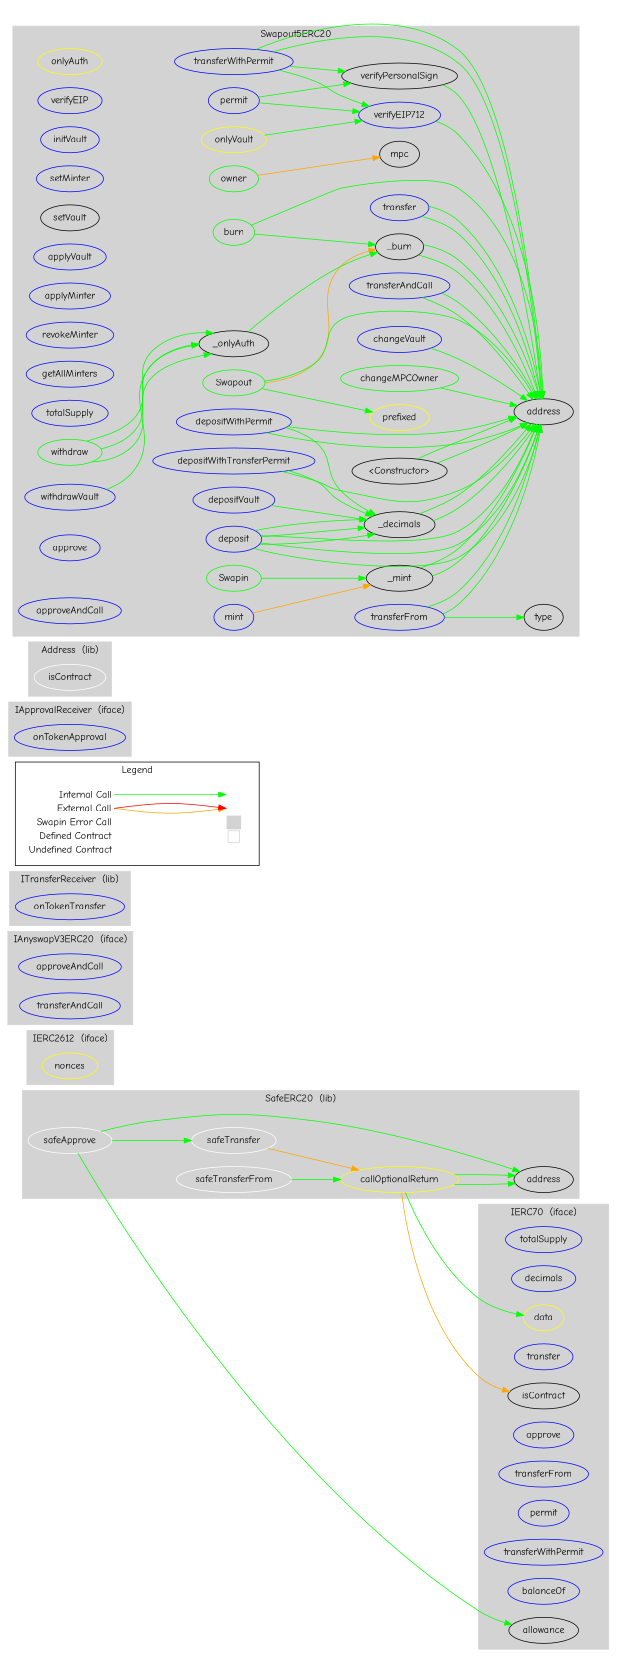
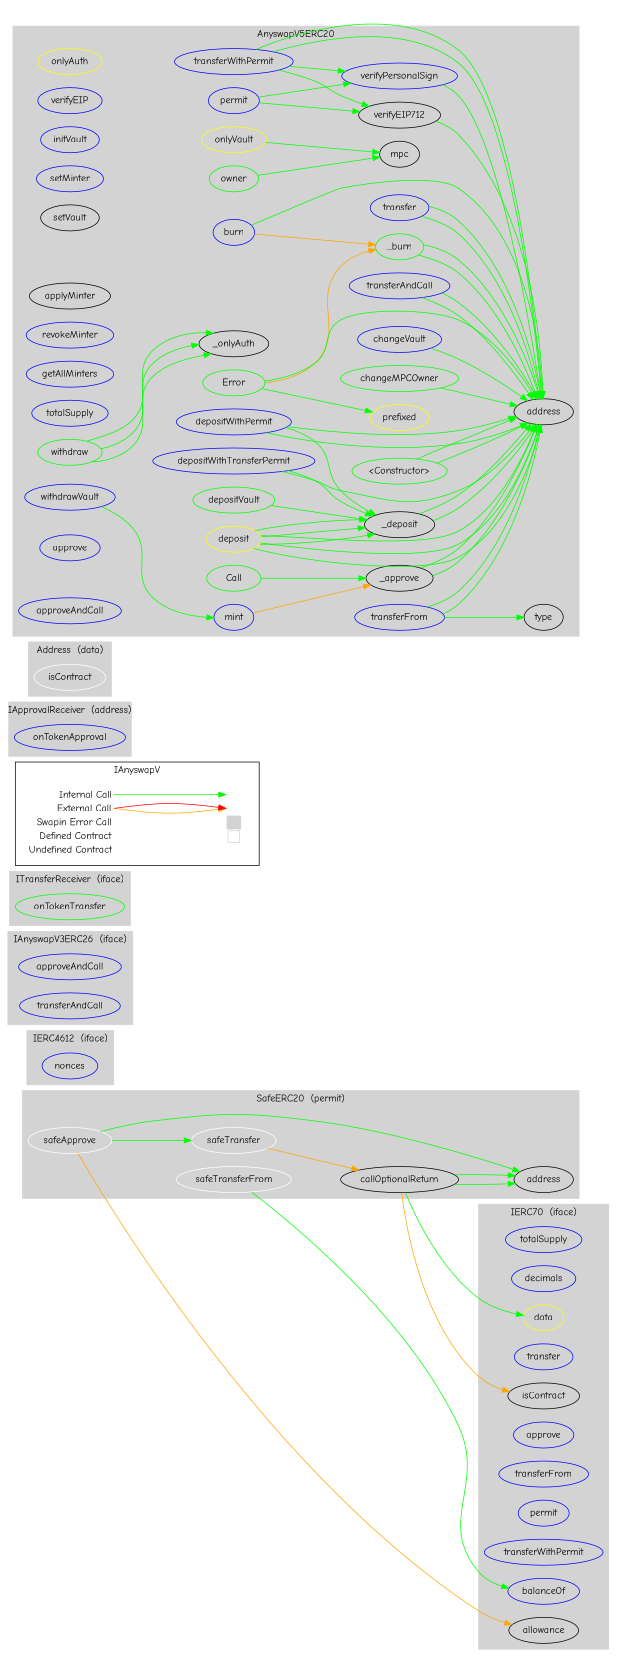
  digraph {
    compound=true
    fontname="Comic Neue"
    rankdir=LR
    node [color=blue fontname="Comic Neue"]
    edge [color=green fontname="Comic Neue"]
    n1 [label=totalSupply]
    n2 [label=decimals]
    n3 [label=balanceOf]
    n4 [label=transfer]
    n5 [label=allowance color=""]
    n6 [label=approve]
    n7 [label=transferFrom]
    n8 [label=permit]
    n9 [label=transferWithPermit]
    n10 [label=isContract color=""]
    n11 [color=yellow label=data]
-   n12 [color=yellow label=nonces]
+   n12 [label=nonces]
    n13 [label=approveAndCall]
    n14 [label=transferAndCall]
-   n15 [label=onTokenTransfer]
+   n15 [color=green label=onTokenTransfer]
    n16 [label=<<table border="0" cellpadding="2" cellspacing="0" cellborder="0">   <tr><td align="right" port="i1">Internal Call</td></tr>   <tr><td align="right" port="i2">External Call</td></tr>   <tr><td align="right" port="i2">Swapin Error Call</td></tr>   <tr><td align="right" port="i3">Defined Contract</td></tr>   <tr><td align="right" port="i4">Undefined Contract</td></tr>   </table>> shape=plaintext color=""]
    n17 [label=<<table border="0" cellpadding="2" cellspacing="0" cellborder="0">   <tr><td port="i1">&nbsp;&nbsp;&nbsp;</td></tr>   <tr><td port="i2">&nbsp;&nbsp;&nbsp;</td></tr>   <tr><td port="i3" bgcolor="lightgray">&nbsp;&nbsp;&nbsp;</td></tr>   <tr><td port="i4">     <table border="1" cellborder="0" cellspacing="0" cellpadding="7" color="lightgray">       <tr>        <td></td>       </tr>      </table>   </td></tr>   </table>> shape=plaintext color=""]
    n18 [label=onTokenApproval]
    n19 [color=white label=isContract]
    n20 [color=white label=safeTransfer]
    n21 [color=white label=safeTransferFrom]
    n22 [color=white label=safeApprove]
-   n23 [label=callOptionalReturn color=yellow]
+   n23 [label=callOptionalReturn color=""]
    n24 [label=address color=""]
    n25 [color=yellow label=onlyAuth]
    n26 [color=yellow label=onlyVault]
    n27 [color=green label=owner]
    n28 [label=mpc color=""]
    n29 [label=verifyEIP]
    n30 [label=initVault]
    n31 [label=setMinter]
    n32 [color=black label=setVault]
-   n33 [label=applyVault]
-   n34 [label=applyMinter]
+   n34 [color=black label=applyMinter]
    n35 [label=revokeMinter]
    n36 [label=getAllMinters]
    n37 [label=changeVault]
    n38 [color=green label=changeMPCOwner]
    n39 [label=mint]
-   n40 [color=green label=burn]
-   n41 [color=green label=Swapin]
-   n42 [color=green label=Swapout]
-   n43 [color=black label="<Constructor>"]
+   n40 [label=burn]
+   n41 [color=green label=Call]
+   n42 [color=green label=Error]
+   n43 [color=green label="<Constructor>"]
    n44 [label=totalSupply]
    n45 [label=depositWithPermit]
    n46 [label=depositWithTransferPermit]
-   n47 [label=deposit]
-   n48 [label=depositVault]
-   n49 [label=_decimals color=""]
+   n47 [color=yellow label=deposit]
+   n48 [color=green label=depositVault]
+   n49 [label=_deposit color=""]
    n50 [color=green label=withdraw]
    n51 [label=withdrawVault]
    n52 [label=_onlyAuth color=""]
-   n53 [label=_mint color=""]
-   n54 [label=_burn color=""]
+   n53 [label=_approve color=""]
+   n54 [label=_burn color=green]
    n55 [label=approve]
    n56 [label=approveAndCall]
    n57 [label=permit]
    n58 [label=transferWithPermit]
-   n59 [label=verifyEIP712]
-   n60 [label=verifyPersonalSign color=""]
+   n59 [label=verifyEIP712 color=""]
+   n60 [label=verifyPersonalSign]
    n61 [color=yellow label=prefixed]
    n62 [label=transfer]
    n63 [label=transferFrom]
    n64 [label=transferAndCall]
    n65 [label=address color=""]
    n66 [label=type color=""]
    subgraph cluster_1 {
      bgcolor=lightgray
      color=lightgray
      label="IERC70  (iface)"
      style=filled
      n1
      n2
      n3
      n4
      n5
      n6
      n7
      n8
      n9
      n10
      n11
    }
    subgraph cluster_2 {
      bgcolor=lightgray
      color=lightgray
-     label="IERC2612  (iface)"
+     label="IERC4612  (iface)"
      style=filled
      n12
    }
    subgraph cluster_3 {
      bgcolor=lightgray
      color=lightgray
-     label="IAnyswapV3ERC20  (iface)"
+     label="IAnyswapV3ERC26  (iface)"
      style=filled
      n13
      n14
    }
    subgraph cluster_4 {
      bgcolor=lightgray
      color=lightgray
-     label="ITransferReceiver  (lib)"
+     label="ITransferReceiver  (iface)"
      style=filled
      n15
    }
    subgraph cluster_5 {
-     label=Legend
+     label=IAnyswapV
      n16
      n17
    }
    subgraph cluster_6 {
      bgcolor=lightgray
      color=lightgray
-     label="IApprovalReceiver  (iface)"
+     label="IApprovalReceiver  (address)"
      style=filled
      n18
    }
    subgraph cluster_7 {
      bgcolor=lightgray
      color=lightgray
-     label="Address  (lib)"
+     label="Address  (data)"
      style=filled
      n19
    }
    subgraph cluster_8 {
      bgcolor=lightgray
      color=lightgray
-     label="SafeERC20  (lib)"
+     label="SafeERC20  (permit)"
      style=filled
      n20
      n21
      n22
      n23
      n24
    }
    subgraph cluster_9 {
      bgcolor=lightgray
      color=lightgray
-     label=Swapout5ERC20
+     label=AnyswapV5ERC20
      style=filled
      n25
      n26
      n27
      n28
      n29
      n30
      n31
      n32
-     n33
      n34
      n35
      n36
      n37
      n38
      n39
      n40
      n41
      n42
      n43
      n44
      n45
      n46
      n47
      n48
      n49
      n50
      n51
      n52
      n53
      n54
      n55
      n56
      n57
      n58
      n59
      n60
      n61
      n62
      n63
      n64
      n65
      n66
    }
    n16 -> n17 [headport="i1:w" tailport="i1:e"]
    n16 -> n17 [color=orange headport="i2:w" tailport="i2:e"]
    n16 -> n17 [color=red headport="i2:w" tailport="i2:e"]
    n20 -> n23 [color=orange]
-   n21 -> n23
-   n22 -> n5
+   n21 -> n3
+   n22 -> n5 [color=orange]
    n22 -> n20
    n22 -> n24
    n23 -> n10 [color=orange]
    n23 -> n11
    n23 -> n24
    n23 -> n24
-   n26 -> n59
-   n27 -> n28 [color=orange]
+   n26 -> n28
+   n27 -> n28
    n37 -> n65
    n38 -> n65
    n39 -> n53 [color=orange]
-   n40 -> n54
+   n40 -> n54 [color=orange]
    n40 -> n65
    n41 -> n53
    n42 -> n54 [color=orange]
    n42 -> n61
    n42 -> n65
    n43 -> n65
    n43 -> n65
    n45 -> n49
    n45 -> n65
    n45 -> n65
    n46 -> n49
    n46 -> n65
    n47 -> n49
    n47 -> n49
    n47 -> n49
    n47 -> n65
    n47 -> n65
    n47 -> n65
    n48 -> n49
    n49 -> n65
    n49 -> n65
    n50 -> n52
    n50 -> n52
    n50 -> n52
-   n51 -> n52
-   n52 -> n54
+   n51 -> n39
    n53 -> n65
    n53 -> n65
    n54 -> n65
    n54 -> n65
    n57 -> n59
    n57 -> n60
    n58 -> n59
    n58 -> n60
    n58 -> n65
    n58 -> n65
    n59 -> n65
    n60 -> n65
    n62 -> n65
    n62 -> n65
    n63 -> n65
    n63 -> n65
    n63 -> n66
    n64 -> n65
    n64 -> n65
  }
